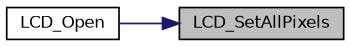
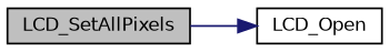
  digraph {
    rankdir=RL
    node [color=black fontname=Helvetica fontsize=10 shape=record style=filled]
    n1 [fillcolor=grey75 fontcolor=black height=0.2 label=LCD_SetAllPixels width=0.4]
    n2 [fillcolor=white height=0.2 label=LCD_Open width=0.4]
-   n1 -> n2 [color=midnightblue dir=back fontname=Helvetica fontsize=10 labelfontname=Helvetica labelfontsize=10 style=solid]
+   n2 -> n1 [color=midnightblue dir=back fontname=Helvetica fontsize=10 labelfontname=Helvetica labelfontsize=10 style=solid]
  }
